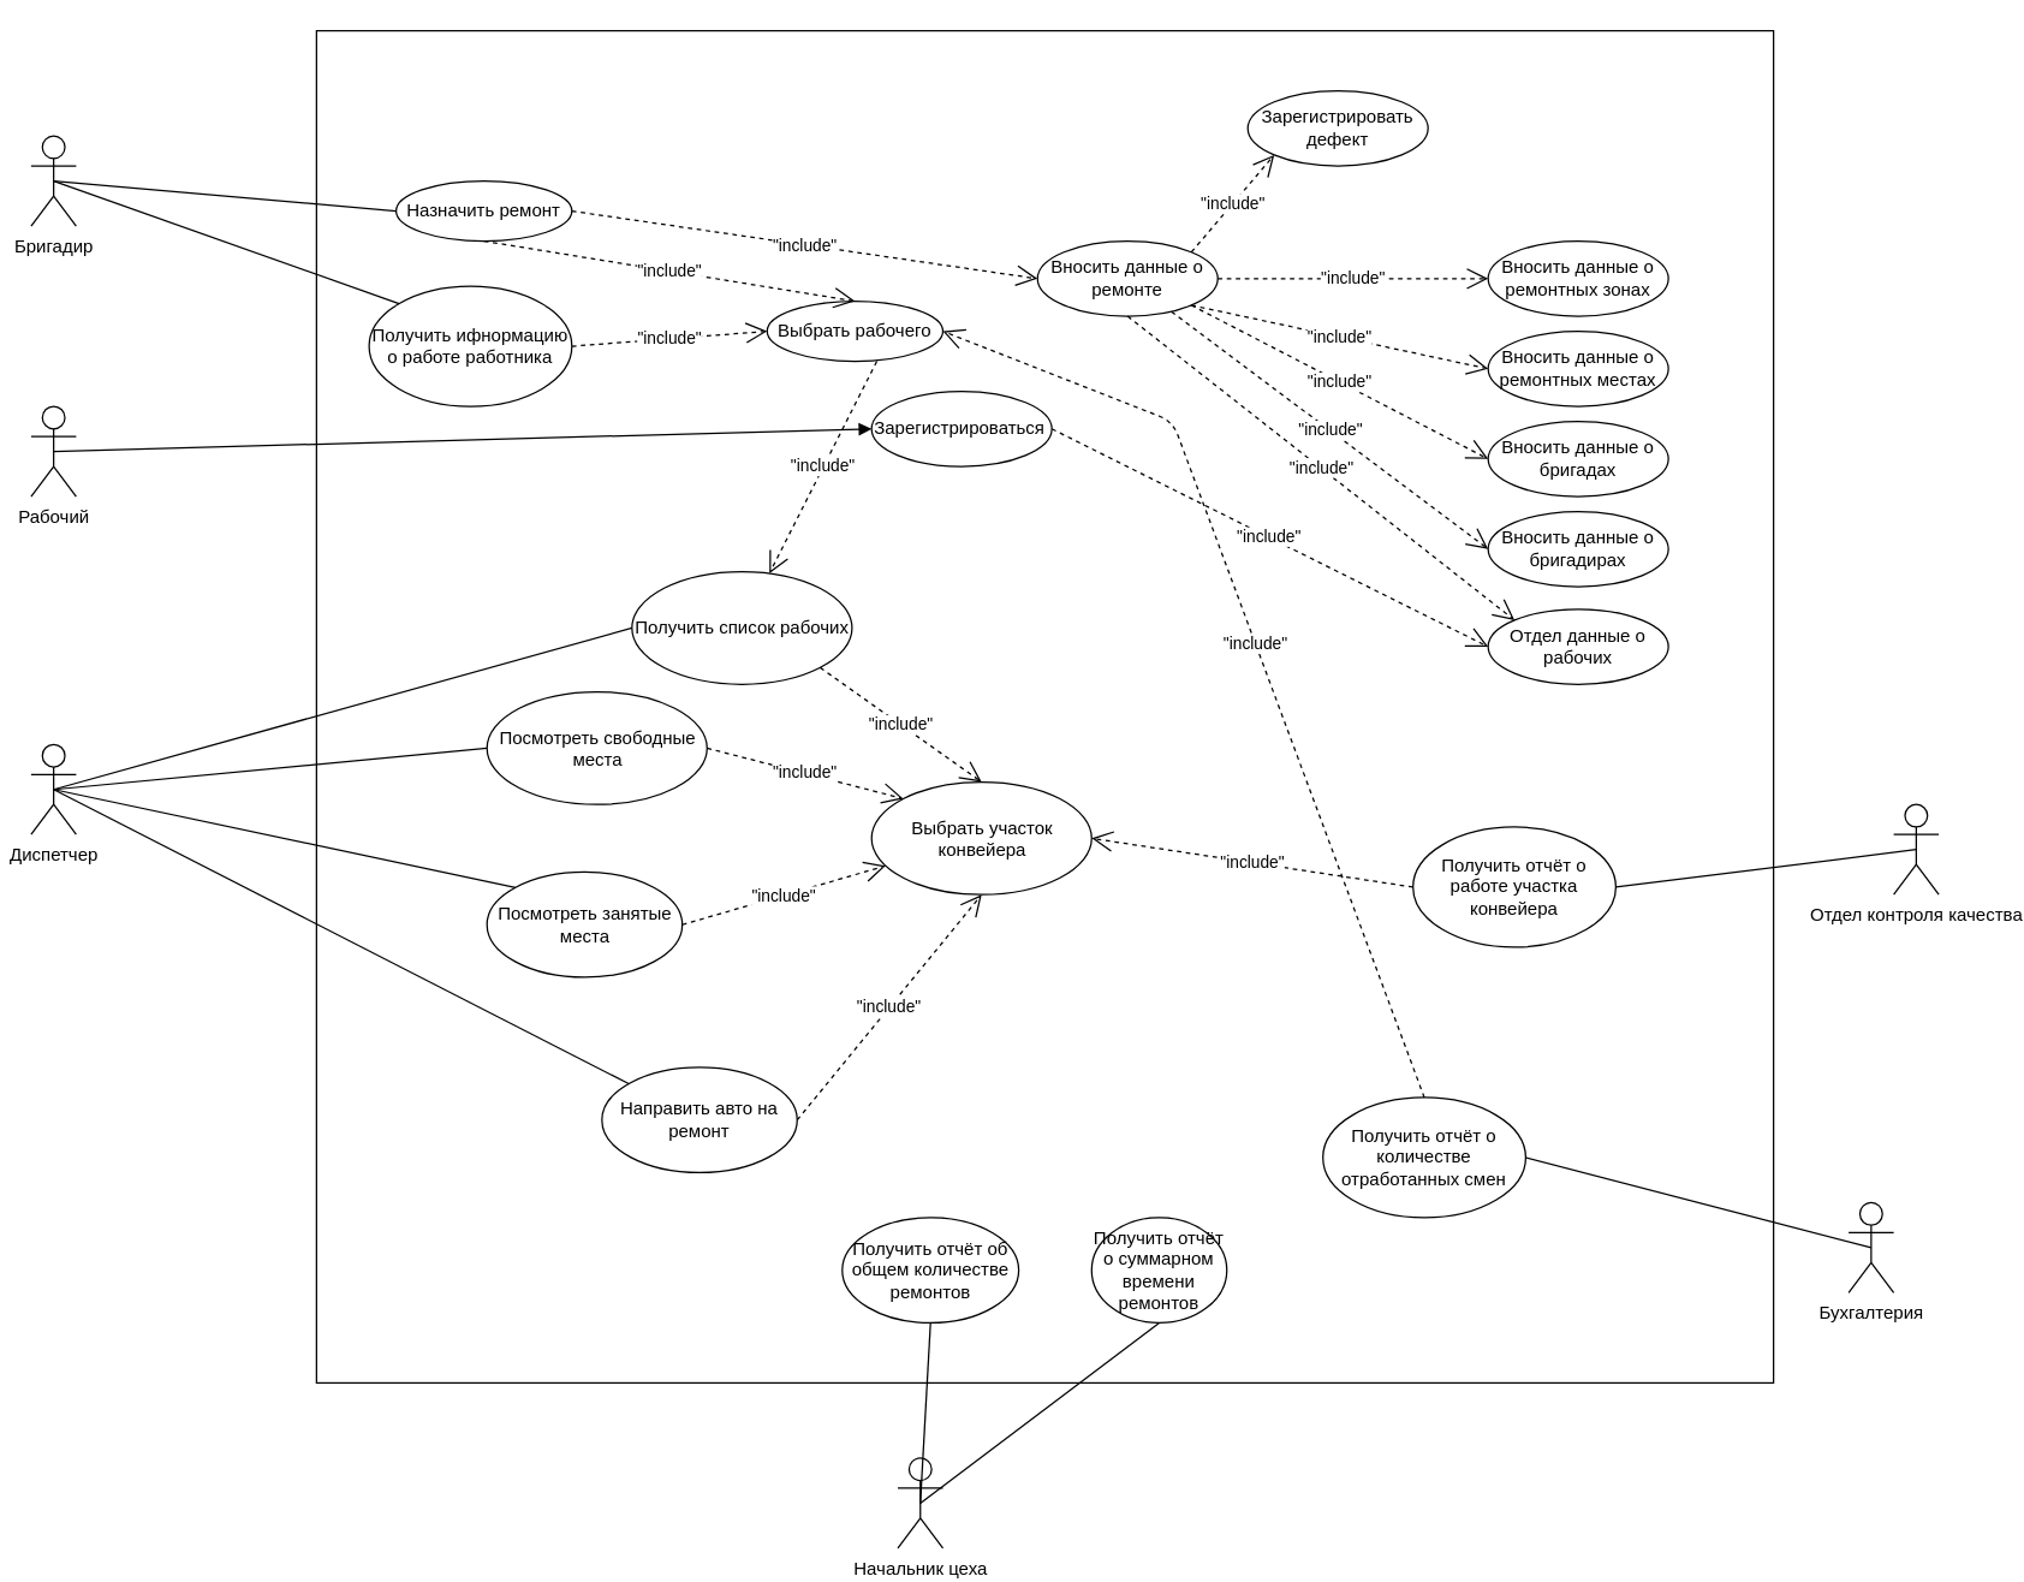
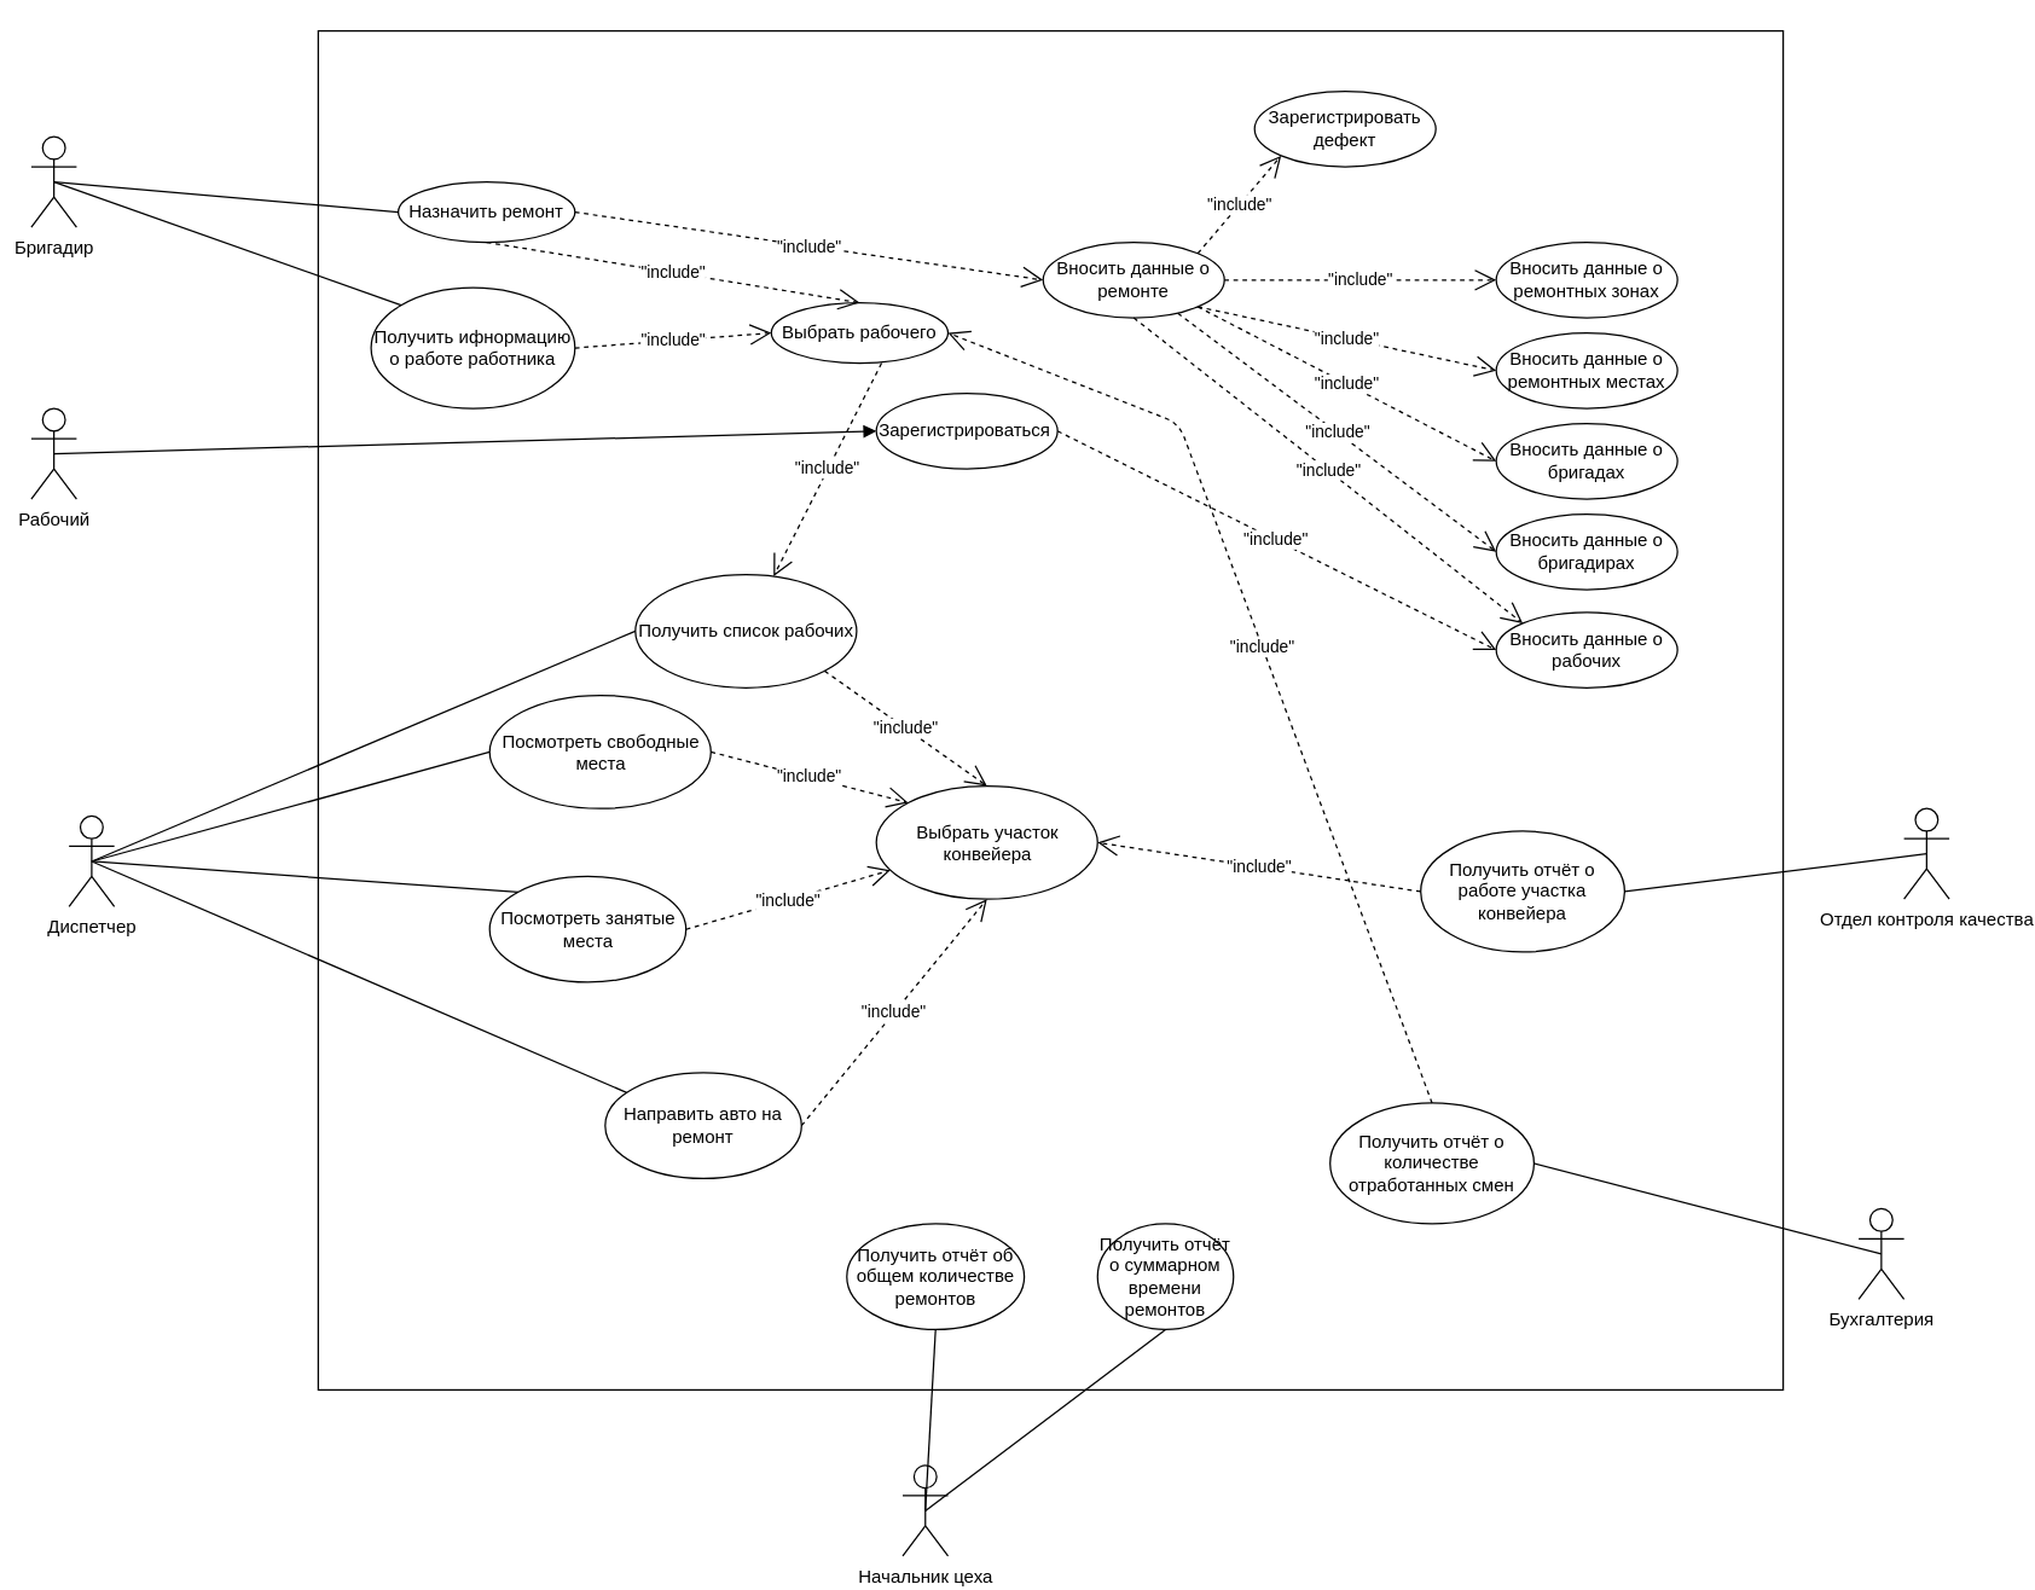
  <mxCell id="0" />
  <mxCell id="1" parent="0" />
  <mxCell id="2" value="" style="rounded=0;whiteSpace=wrap;html=1;" vertex="1" parent="1"><mxGeometry x="210" y="20" width="970" height="900" as="geometry" /></mxCell>
  <mxCell id="3" value="Бригадир" style="shape=umlActor;verticalLabelPosition=bottom;labelBackgroundColor=#ffffff;verticalAlign=top;html=1;" vertex="1" parent="1"><mxGeometry x="20" y="90" width="30" height="60" as="geometry" /></mxCell>
  <mxCell id="4" value="Назначить ремонт" style="ellipse;whiteSpace=wrap;html=1;" vertex="1" parent="1"><mxGeometry x="263" y="120" width="117" height="40" as="geometry" /></mxCell>
  <mxCell id="5" value="Выбрать рабочего" style="ellipse;whiteSpace=wrap;html=1;" vertex="1" parent="1"><mxGeometry x="510" y="200" width="117" height="40" as="geometry" /></mxCell>
  <mxCell id="6" value="&quot;include&quot;" style="endArrow=open;endSize=12;dashed=1;html=1;exitX=0.5;exitY=1;exitDx=0;exitDy=0;entryX=0.5;entryY=0;entryDx=0;entryDy=0;" edge="1" parent="1" source="4" target="5"><mxGeometry width="160" relative="1" as="geometry"><mxPoint x="10" y="400" as="sourcePoint" /><mxPoint x="170" y="400" as="targetPoint" /></mxGeometry></mxCell>
  <mxCell id="7" value="" style="endArrow=none;html=1;exitX=0.5;exitY=0.5;exitDx=0;exitDy=0;exitPerimeter=0;entryX=0;entryY=0.5;entryDx=0;entryDy=0;" edge="1" parent="1" source="3" target="4"><mxGeometry width="50" height="50" relative="1" as="geometry"><mxPoint x="240" y="250" as="sourcePoint" /><mxPoint x="290" y="200" as="targetPoint" /></mxGeometry></mxCell>
  <mxCell id="8" value="Рабочий" style="shape=umlActor;verticalLabelPosition=bottom;labelBackgroundColor=#ffffff;verticalAlign=top;html=1;" vertex="1" parent="1"><mxGeometry x="20" y="270" width="30" height="60" as="geometry" /></mxCell>
  <mxCell id="9" value="Зарегистрироваться&amp;nbsp;" style="ellipse;whiteSpace=wrap;html=1;" vertex="1" parent="1"><mxGeometry x="579.53" y="260" width="120" height="50" as="geometry" /></mxCell>
  <mxCell id="10" value="" style="endArrow=block;html=1;exitX=0.5;exitY=0.5;exitDx=0;exitDy=0;exitPerimeter=0;entryX=0;entryY=0.5;entryDx=0;entryDy=0;" edge="1" parent="1" source="8" target="9"><mxGeometry width="50" height="50" relative="1" as="geometry"><mxPoint x="120" y="440" as="sourcePoint" /><mxPoint x="170" y="390" as="targetPoint" /></mxGeometry></mxCell>
- <mxCell id="11" value="Диспетчер" style="shape=umlActor;verticalLabelPosition=bottom;labelBackgroundColor=#ffffff;verticalAlign=top;html=1;" vertex="1" parent="1"><mxGeometry x="20" y="495" width="30" height="60" as="geometry" /></mxCell>
+ <mxCell id="11" value="Диспетчер" style="shape=umlActor;verticalLabelPosition=bottom;labelBackgroundColor=#ffffff;verticalAlign=top;html=1;" vertex="1" parent="1"><mxGeometry x="45" y="540" width="30" height="60" as="geometry" /></mxCell>
  <mxCell id="12" value="" style="endArrow=none;html=1;exitX=0.5;exitY=0.5;exitDx=0;exitDy=0;exitPerimeter=0;entryX=0;entryY=0.5;entryDx=0;entryDy=0;" edge="1" parent="1" source="11" target="13"><mxGeometry width="50" height="50" relative="1" as="geometry"><mxPoint x="110" y="510" as="sourcePoint" /><mxPoint x="150" y="480" as="targetPoint" /></mxGeometry></mxCell>
  <mxCell id="13" value="Посмотреть свободные места" style="ellipse;whiteSpace=wrap;html=1;" vertex="1" parent="1"><mxGeometry x="323.5" y="460" width="146.5" height="75" as="geometry" /></mxCell>
  <mxCell id="14" value="Посмотреть занятые места" style="ellipse;whiteSpace=wrap;html=1;" vertex="1" parent="1"><mxGeometry x="323.5" y="580" width="130" height="70" as="geometry" /></mxCell>
  <mxCell id="15" value="Выбрать участок конвейера" style="ellipse;whiteSpace=wrap;html=1;" vertex="1" parent="1"><mxGeometry x="579.53" y="520" width="146.5" height="75" as="geometry" /></mxCell>
  <mxCell id="16" value="&quot;include&quot;" style="endArrow=open;endSize=12;dashed=1;html=1;exitX=1;exitY=0.5;exitDx=0;exitDy=0;entryX=0;entryY=0;entryDx=0;entryDy=0;" edge="1" parent="1" source="13" target="15"><mxGeometry width="160" relative="1" as="geometry"><mxPoint x="447" y="370" as="sourcePoint" /><mxPoint x="514" y="420" as="targetPoint" /></mxGeometry></mxCell>
  <mxCell id="17" value="&quot;include&quot;" style="endArrow=open;endSize=12;dashed=1;html=1;exitX=1;exitY=0.5;exitDx=0;exitDy=0;" edge="1" parent="1" source="14" target="15"><mxGeometry width="160" relative="1" as="geometry"><mxPoint x="447" y="560" as="sourcePoint" /><mxPoint x="608.196" y="608.616" as="targetPoint" /></mxGeometry></mxCell>
  <mxCell id="18" value="" style="endArrow=none;html=1;exitX=0.5;exitY=0.5;exitDx=0;exitDy=0;exitPerimeter=0;entryX=0;entryY=0;entryDx=0;entryDy=0;" edge="1" parent="1" source="11" target="14"><mxGeometry width="50" height="50" relative="1" as="geometry"><mxPoint x="50" y="450" as="sourcePoint" /><mxPoint x="318.5" y="452.5" as="targetPoint" /></mxGeometry></mxCell>
  <mxCell id="19" value="Получить список рабочих" style="ellipse;whiteSpace=wrap;html=1;" vertex="1" parent="1"><mxGeometry x="420" y="380" width="146.5" height="75" as="geometry" /></mxCell>
  <mxCell id="20" value="" style="endArrow=none;html=1;exitX=0.5;exitY=0.5;exitDx=0;exitDy=0;exitPerimeter=0;entryX=0;entryY=0.5;entryDx=0;entryDy=0;" edge="1" parent="1" source="11" target="19"><mxGeometry width="50" height="50" relative="1" as="geometry"><mxPoint x="70" y="469.41" as="sourcePoint" /><mxPoint x="335.5" y="469.41" as="targetPoint" /></mxGeometry></mxCell>
  <mxCell id="21" value="&quot;include&quot;" style="endArrow=open;endSize=12;dashed=1;html=1;exitX=1;exitY=1;exitDx=0;exitDy=0;entryX=0.5;entryY=0;entryDx=0;entryDy=0;" edge="1" parent="1" source="19" target="15"><mxGeometry width="160" relative="1" as="geometry"><mxPoint x="610" y="439.31" as="sourcePoint" /><mxPoint x="745.227" y="400.002" as="targetPoint" /></mxGeometry></mxCell>
  <mxCell id="22" value="&quot;include&quot;" style="endArrow=open;endSize=12;dashed=1;html=1;exitX=0.624;exitY=1;exitDx=0;exitDy=0;exitPerimeter=0;" edge="1" parent="1" source="5" target="19"><mxGeometry width="160" relative="1" as="geometry"><mxPoint x="579.53" y="280" as="sourcePoint" /><mxPoint x="763.53" y="330" as="targetPoint" /></mxGeometry></mxCell>
  <mxCell id="23" value="Направить авто на ремонт" style="ellipse;whiteSpace=wrap;html=1;" vertex="1" parent="1"><mxGeometry x="400" y="710" width="130" height="70" as="geometry" /></mxCell>
  <mxCell id="24" value="&quot;include&quot;" style="endArrow=open;endSize=12;dashed=1;html=1;exitX=1;exitY=0.5;exitDx=0;exitDy=0;entryX=0.5;entryY=1;entryDx=0;entryDy=0;" edge="1" parent="1" source="23" target="15"><mxGeometry width="160" relative="1" as="geometry"><mxPoint x="480" y="689.31" as="sourcePoint" /><mxPoint x="615.227" y="650.002" as="targetPoint" /></mxGeometry></mxCell>
  <mxCell id="25" value="" style="endArrow=none;html=1;exitX=0.5;exitY=0.5;exitDx=0;exitDy=0;exitPerimeter=0;" edge="1" parent="1" source="11" target="23"><mxGeometry width="50" height="50" relative="1" as="geometry"><mxPoint x="50" y="740" as="sourcePoint" /><mxPoint x="100" y="690" as="targetPoint" /></mxGeometry></mxCell>
  <mxCell id="26" value="Отдел контроля качества" style="shape=umlActor;verticalLabelPosition=bottom;labelBackgroundColor=#ffffff;verticalAlign=top;html=1;" vertex="1" parent="1"><mxGeometry x="1260" y="535" width="30" height="60" as="geometry" /></mxCell>
  <mxCell id="27" value="Вносить данные о ремонтных зонах" style="ellipse;whiteSpace=wrap;html=1;" vertex="1" parent="1"><mxGeometry x="990" y="160" width="120" height="50" as="geometry" /></mxCell>
  <mxCell id="28" value="Вносить данные о ремонтных местах" style="ellipse;whiteSpace=wrap;html=1;" vertex="1" parent="1"><mxGeometry x="990" y="220" width="120" height="50" as="geometry" /></mxCell>
  <mxCell id="29" value="Вносить данные о бригадах" style="ellipse;whiteSpace=wrap;html=1;" vertex="1" parent="1"><mxGeometry x="990" y="280" width="120" height="50" as="geometry" /></mxCell>
  <mxCell id="30" value="Вносить данные о бригадирах" style="ellipse;whiteSpace=wrap;html=1;" vertex="1" parent="1"><mxGeometry x="990" y="340" width="120" height="50" as="geometry" /></mxCell>
  <mxCell id="31" value="&quot;include&quot;" style="endArrow=open;endSize=12;dashed=1;html=1;exitX=1;exitY=0.5;exitDx=0;exitDy=0;entryX=0;entryY=0.5;entryDx=0;entryDy=0;" edge="1" parent="1" source="4" target="32"><mxGeometry width="160" relative="1" as="geometry"><mxPoint x="480" y="110" as="sourcePoint" /><mxPoint x="650" y="160" as="targetPoint" /></mxGeometry></mxCell>
  <mxCell id="32" value="Вносить данные о ремонте" style="ellipse;whiteSpace=wrap;html=1;" vertex="1" parent="1"><mxGeometry x="690" y="160" width="120" height="50" as="geometry" /></mxCell>
  <mxCell id="33" value="&quot;include&quot;" style="endArrow=open;endSize=12;dashed=1;html=1;exitX=1;exitY=0.5;exitDx=0;exitDy=0;entryX=0;entryY=0.5;entryDx=0;entryDy=0;" edge="1" parent="1" source="32" target="27"><mxGeometry width="160" relative="1" as="geometry"><mxPoint x="650" y="255" as="sourcePoint" /><mxPoint x="960" y="300" as="targetPoint" /></mxGeometry></mxCell>
  <mxCell id="34" value="&quot;include&quot;" style="endArrow=open;endSize=12;dashed=1;html=1;exitX=1;exitY=1;exitDx=0;exitDy=0;entryX=0;entryY=0.5;entryDx=0;entryDy=0;" edge="1" parent="1" source="32" target="28"><mxGeometry width="160" relative="1" as="geometry"><mxPoint x="600" y="270" as="sourcePoint" /><mxPoint x="910" y="315" as="targetPoint" /></mxGeometry></mxCell>
- <mxCell id="35" value="Отдел данные о рабочих" style="ellipse;whiteSpace=wrap;html=1;" vertex="1" parent="1"><mxGeometry x="990" y="405" width="120" height="50" as="geometry" /></mxCell>
+ <mxCell id="35" value="Вносить данные о рабочих" style="ellipse;whiteSpace=wrap;html=1;" vertex="1" parent="1"><mxGeometry x="990" y="405" width="120" height="50" as="geometry" /></mxCell>
  <mxCell id="36" value="&quot;include&quot;" style="endArrow=open;endSize=12;dashed=1;html=1;exitX=1;exitY=0.5;exitDx=0;exitDy=0;entryX=0;entryY=0.5;entryDx=0;entryDy=0;" edge="1" parent="1" source="9" target="35"><mxGeometry width="160" relative="1" as="geometry"><mxPoint x="747.938" y="270" as="sourcePoint" /><mxPoint x="727" y="400.119" as="targetPoint" /></mxGeometry></mxCell>
  <mxCell id="37" value="&quot;include&quot;" style="endArrow=open;endSize=12;dashed=1;html=1;exitX=0.5;exitY=1;exitDx=0;exitDy=0;entryX=0;entryY=0;entryDx=0;entryDy=0;" edge="1" parent="1" source="32" target="35"><mxGeometry width="160" relative="1" as="geometry"><mxPoint x="769.996" y="237.678" as="sourcePoint" /><mxPoint x="967.57" y="280" as="targetPoint" /></mxGeometry></mxCell>
  <mxCell id="38" value="&quot;include&quot;" style="endArrow=open;endSize=12;dashed=1;html=1;entryX=0;entryY=0.5;entryDx=0;entryDy=0;" edge="1" parent="1" source="32" target="30"><mxGeometry width="160" relative="1" as="geometry"><mxPoint x="810" y="220" as="sourcePoint" /><mxPoint x="1067.574" y="422.322" as="targetPoint" /></mxGeometry></mxCell>
  <mxCell id="39" value="&quot;include&quot;" style="endArrow=open;endSize=12;dashed=1;html=1;entryX=0;entryY=0.5;entryDx=0;entryDy=0;exitX=1;exitY=1;exitDx=0;exitDy=0;" edge="1" parent="1" source="32" target="29"><mxGeometry width="160" relative="1" as="geometry"><mxPoint x="769.999" y="421.854" as="sourcePoint" /><mxPoint x="980.86" y="580" as="targetPoint" /></mxGeometry></mxCell>
  <mxCell id="40" value="Зарегистрировать дефект" style="ellipse;whiteSpace=wrap;html=1;" vertex="1" parent="1"><mxGeometry x="830" y="60" width="120" height="50" as="geometry" /></mxCell>
  <mxCell id="41" value="&quot;include&quot;" style="endArrow=open;endSize=12;dashed=1;html=1;exitX=1;exitY=0;exitDx=0;exitDy=0;entryX=0;entryY=1;entryDx=0;entryDy=0;" edge="1" parent="1" source="32" target="40"><mxGeometry width="160" relative="1" as="geometry"><mxPoint x="830" y="149.5" as="sourcePoint" /><mxPoint x="1010" y="149.5" as="targetPoint" /></mxGeometry></mxCell>
  <mxCell id="42" value="Начальник цеха" style="shape=umlActor;verticalLabelPosition=bottom;labelBackgroundColor=#ffffff;verticalAlign=top;html=1;" vertex="1" parent="1"><mxGeometry x="597" y="970" width="30" height="60" as="geometry" /></mxCell>
  <mxCell id="43" value="Получить ифнормацию о работе работника" style="ellipse;whiteSpace=wrap;html=1;" vertex="1" parent="1"><mxGeometry x="245" y="190" width="135" height="80" as="geometry" /></mxCell>
  <mxCell id="44" value="&quot;include&quot;" style="endArrow=open;endSize=12;dashed=1;html=1;exitX=1;exitY=0.5;exitDx=0;exitDy=0;entryX=0;entryY=0.5;entryDx=0;entryDy=0;" edge="1" parent="1" source="43" target="5"><mxGeometry width="160" relative="1" as="geometry"><mxPoint x="413.5" y="260" as="sourcePoint" /><mxPoint x="597.5" y="310" as="targetPoint" /></mxGeometry></mxCell>
  <mxCell id="45" value="" style="endArrow=none;html=1;exitX=0.5;exitY=0.5;exitDx=0;exitDy=0;exitPerimeter=0;entryX=0;entryY=0;entryDx=0;entryDy=0;" edge="1" parent="1" source="3" target="43"><mxGeometry width="50" height="50" relative="1" as="geometry"><mxPoint x="80" y="190" as="sourcePoint" /><mxPoint x="308" y="210" as="targetPoint" /></mxGeometry></mxCell>
  <mxCell id="46" value="Бухгалтерия" style="shape=umlActor;verticalLabelPosition=bottom;labelBackgroundColor=#ffffff;verticalAlign=top;html=1;" vertex="1" parent="1"><mxGeometry x="1230" y="800" width="30" height="60" as="geometry" /></mxCell>
  <mxCell id="47" value="Получить отчёт о количестве отработанных смен" style="ellipse;whiteSpace=wrap;html=1;" vertex="1" parent="1"><mxGeometry x="880" y="730" width="135" height="80" as="geometry" /></mxCell>
  <mxCell id="48" value="" style="endArrow=none;html=1;exitX=1;exitY=0.5;exitDx=0;exitDy=0;entryX=0.5;entryY=0.5;entryDx=0;entryDy=0;entryPerimeter=0;" edge="1" parent="1" source="47" target="46"><mxGeometry width="50" height="50" relative="1" as="geometry"><mxPoint x="1040" y="853.14" as="sourcePoint" /><mxPoint x="1422.734" y="1049.114" as="targetPoint" /></mxGeometry></mxCell>
  <mxCell id="49" value="&quot;include&quot;" style="endArrow=open;endSize=12;dashed=1;html=1;exitX=0.5;exitY=0;exitDx=0;exitDy=0;entryX=1;entryY=0.5;entryDx=0;entryDy=0;" edge="1" parent="1" source="47" target="5"><mxGeometry width="160" relative="1" as="geometry"><mxPoint x="790" y="460" as="sourcePoint" /><mxPoint x="1080.47" y="605" as="targetPoint" /><Array as="points"><mxPoint x="780" y="280" /></Array></mxGeometry></mxCell>
  <mxCell id="50" value="Получить отчёт о работе участка конвейера" style="ellipse;whiteSpace=wrap;html=1;" vertex="1" parent="1"><mxGeometry x="940" y="550" width="135" height="80" as="geometry" /></mxCell>
  <mxCell id="51" value="" style="endArrow=none;html=1;exitX=1;exitY=0.5;exitDx=0;exitDy=0;entryX=0.5;entryY=0.5;entryDx=0;entryDy=0;entryPerimeter=0;" edge="1" parent="1" source="50" target="26"><mxGeometry width="50" height="50" relative="1" as="geometry"><mxPoint x="970" y="640" as="sourcePoint" /><mxPoint x="1200" y="700" as="targetPoint" /></mxGeometry></mxCell>
  <mxCell id="52" value="&quot;include&quot;" style="endArrow=open;endSize=12;dashed=1;html=1;exitX=0;exitY=0.5;exitDx=0;exitDy=0;entryX=1;entryY=0.5;entryDx=0;entryDy=0;" edge="1" parent="1" source="50" target="15"><mxGeometry width="160" relative="1" as="geometry"><mxPoint x="687.22" y="730" as="sourcePoint" /><mxPoint x="810" y="580" as="targetPoint" /></mxGeometry></mxCell>
  <mxCell id="53" value="Получить отчёт об общем количестве ремонтов" style="ellipse;whiteSpace=wrap;html=1;" vertex="1" parent="1"><mxGeometry x="560" y="810" width="117.5" height="70" as="geometry" /></mxCell>
  <mxCell id="54" value="" style="endArrow=none;html=1;exitX=0.5;exitY=1;exitDx=0;exitDy=0;entryX=0.5;entryY=0.5;entryDx=0;entryDy=0;entryPerimeter=0;" edge="1" parent="1" source="53" target="42"><mxGeometry width="50" height="50" relative="1" as="geometry"><mxPoint x="1085" y="600" as="sourcePoint" /><mxPoint x="1285" y="575" as="targetPoint" /></mxGeometry></mxCell>
  <mxCell id="55" value="Получить отчёт о суммарном времени ремонтов" style="ellipse;whiteSpace=wrap;html=1;" vertex="1" parent="1"><mxGeometry x="726.03" y="810" width="90" height="70" as="geometry" /></mxCell>
  <mxCell id="56" value="" style="endArrow=none;html=1;exitX=0.5;exitY=1;exitDx=0;exitDy=0;entryX=0.5;entryY=0.5;entryDx=0;entryDy=0;entryPerimeter=0;" edge="1" parent="1" source="55" target="42"><mxGeometry width="50" height="50" relative="1" as="geometry"><mxPoint x="1310" y="770" as="sourcePoint" /><mxPoint x="1417.5" y="795" as="targetPoint" /></mxGeometry></mxCell>
